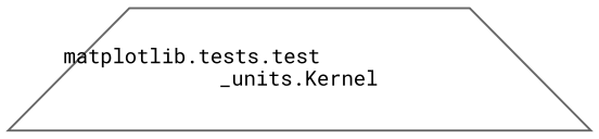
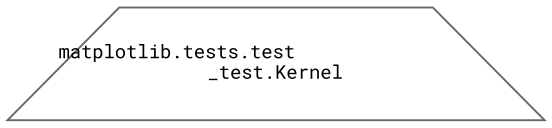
  digraph {
    rankdir=LR
    fontname="Roboto Mono"
-   n1 [color=grey40 fillcolor=white fontname="Roboto Mono" fontsize=10 height=0.2 label="matplotlib.tests.test\l_units.Kernel" shape=trapezium style=filled width=0.4]
+   n1 [color=grey40 fillcolor=white fontname="Roboto Mono" fontsize=10 height=0.2 label="matplotlib.tests.test\l_test.Kernel" shape=trapezium style=filled width=0.4]
  }
